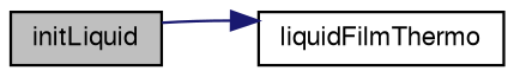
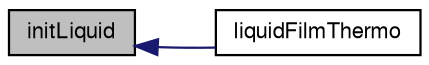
  digraph {
    rankdir=LR
    node [color=black fontname=FreeSans fontsize=10 shape=record]
    n1 [fillcolor=grey75 fontcolor=black height=0.2 label=initLiquid style=filled width=0.4]
    n2 [height=0.2 label=liquidFilmThermo width=0.4]
-   n2 -> n1 [color=midnightblue dir=back fontname=FreeSans fontsize=10 labelfontname=FreeSans labelfontsize=10 style=solid]
+   n1 -> n2 [color=midnightblue dir=back fontname=FreeSans fontsize=10 labelfontname=FreeSans labelfontsize=10 style=solid]
  }
